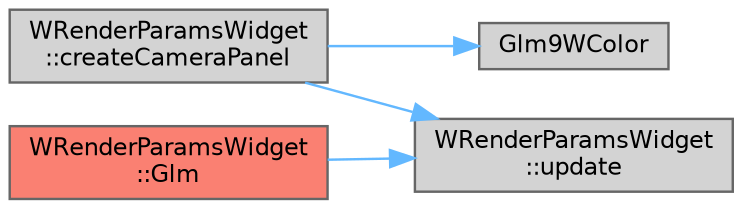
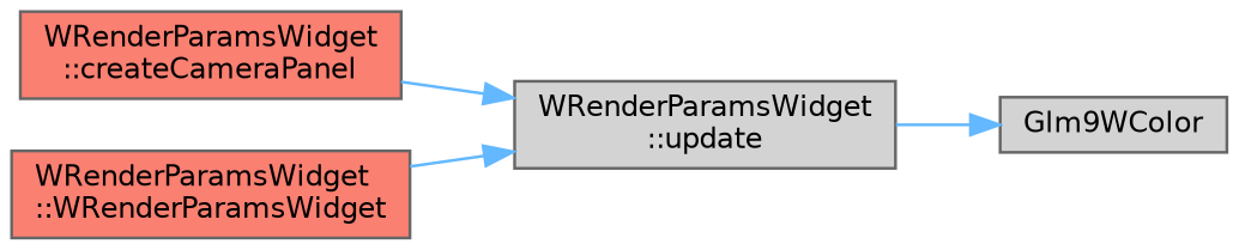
  digraph {
    rankdir=RL
    node [color=grey40 fillcolor=lightgrey fontname=Helvetica fontsize=10 shape=box style=filled]
    edge [color=steelblue1 dir=back fontname=Helvetica fontsize=10 labelfontname=Helvetica labelfontsize=10 style=solid]
    n1 [color=gray40 fontcolor=black height=0.2 label=Glm9WColor width=0.4]
    n2 [height=0.2 label="WRenderParamsWidget\l::update" width=0.4]
-   n3 [height=0.2 label="WRenderParamsWidget\l::createCameraPanel" width=0.4]
-   n4 [fillcolor=salmon height=0.2 label="WRenderParamsWidget\l::Glm" width=0.4]
-   n1 -> n3
+   n3 [fillcolor=salmon height=0.2 label="WRenderParamsWidget\l::createCameraPanel" width=0.4]
+   n4 [fillcolor=salmon height=0.2 label="WRenderParamsWidget\l::WRenderParamsWidget" width=0.4]
+   n1 -> n2
    n2 -> n3
    n2 -> n4
  }
